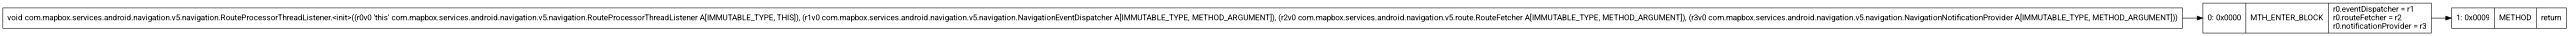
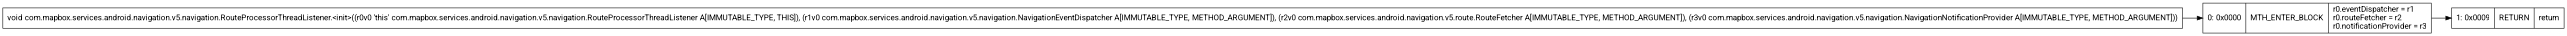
  digraph {
    rankdir=LR
    fontname=Roboto
    node [shape=record fontname=Roboto]
    edge [fontname=Roboto]
    n1 [label="{0\:\ 0x0000|MTH_ENTER_BLOCK\l|r0.eventDispatcher = r1\lr0.routeFetcher = r2\lr0.notificationProvider = r3\l}"]
-   n2 [label="{1\:\ 0x0009|METHOD\l|return\l}"]
+   n2 [label="{1\:\ 0x0009|RETURN\l|return\l}"]
    n3 [label="{void com.mapbox.services.android.navigation.v5.navigation.RouteProcessorThreadListener.\<init\>((r0v0 'this' com.mapbox.services.android.navigation.v5.navigation.RouteProcessorThreadListener A[IMMUTABLE_TYPE, THIS]), (r1v0 com.mapbox.services.android.navigation.v5.navigation.NavigationEventDispatcher A[IMMUTABLE_TYPE, METHOD_ARGUMENT]), (r2v0 com.mapbox.services.android.navigation.v5.route.RouteFetcher A[IMMUTABLE_TYPE, METHOD_ARGUMENT]), (r3v0 com.mapbox.services.android.navigation.v5.navigation.NavigationNotificationProvider A[IMMUTABLE_TYPE, METHOD_ARGUMENT])) }"]
    n1 -> n2
    n3 -> n1
  }
